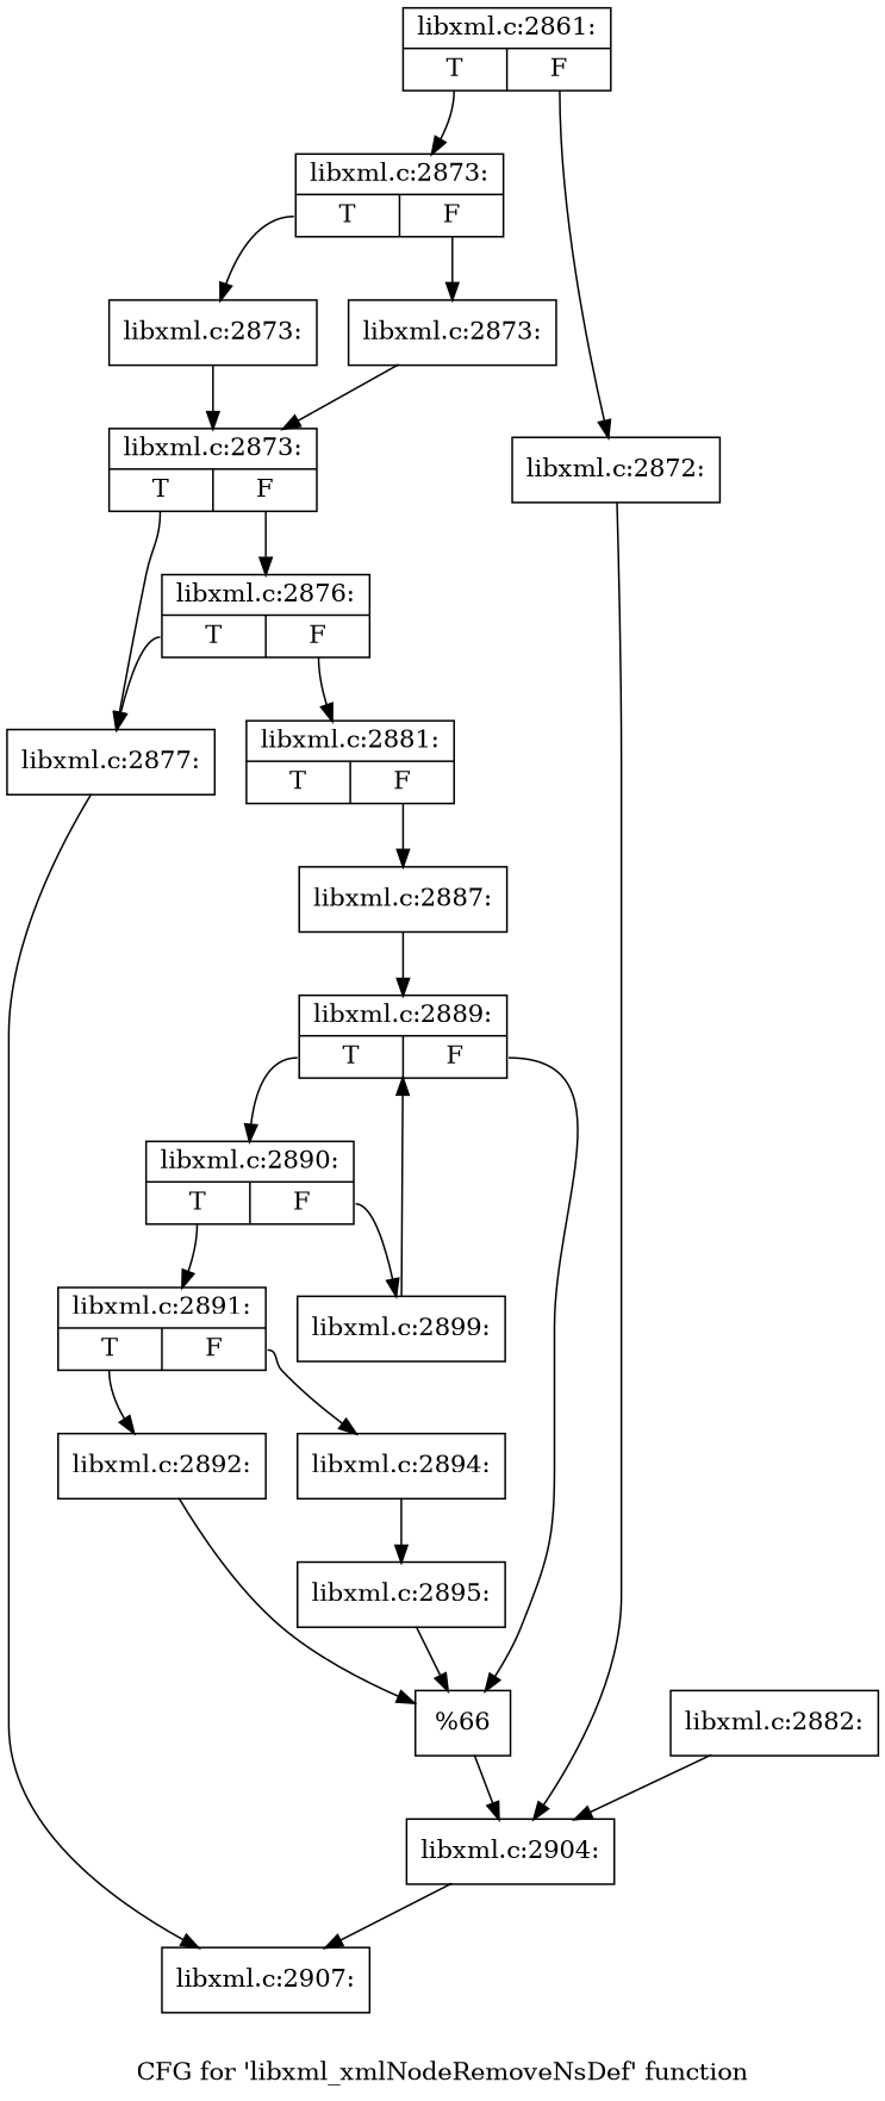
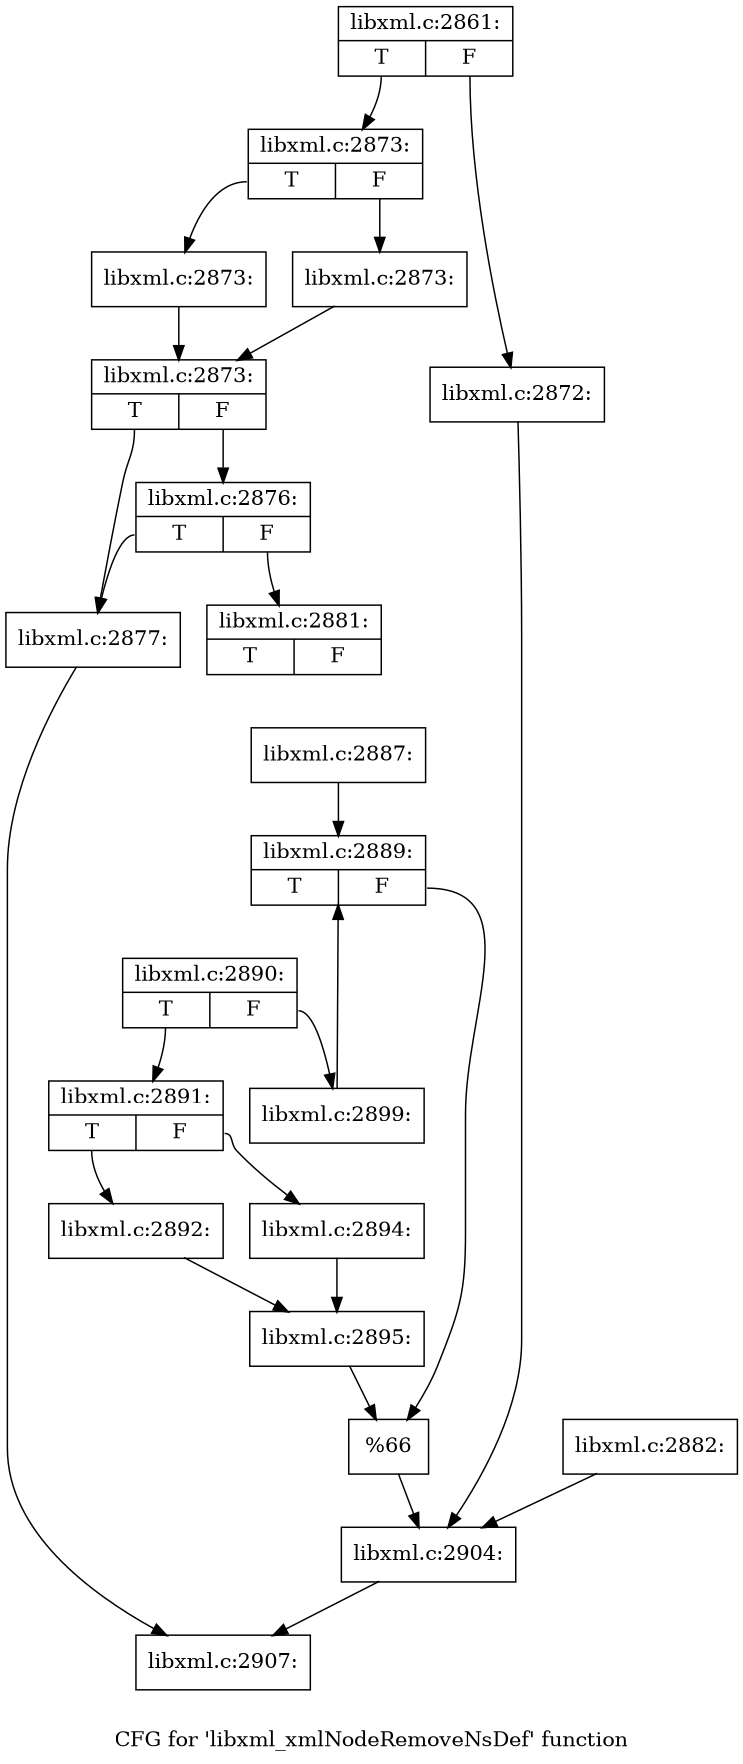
  digraph {
    label="CFG for 'libxml_xmlNodeRemoveNsDef' function"
    node [shape=record]
    n1 [label="{libxml.c:2861:|{<s0>T|<s1>F}}"]
    n2 [label="{libxml.c:2873:|{<s0>T|<s1>F}}"]
    n3 [label="{libxml.c:2872:}"]
    n4 [label="{libxml.c:2873:}"]
    n5 [label="{libxml.c:2873:}"]
    n6 [label="{libxml.c:2904:}"]
    n7 [label="{libxml.c:2873:|{<s0>T|<s1>F}}"]
    n8 [label="{libxml.c:2907:}"]
    n9 [label="{libxml.c:2877:}"]
    n10 [label="{libxml.c:2876:|{<s0>T|<s1>F}}"]
    n11 [label="{libxml.c:2881:|{<s0>T|<s1>F}}"]
    n12 [label="{libxml.c:2887:}"]
    n13 [label="{libxml.c:2882:}"]
    n14 [label="{libxml.c:2889:|{<s0>T|<s1>F}}"]
    n15 [label="{libxml.c:2890:|{<s0>T|<s1>F}}"]
    n16 [label="{%66}"]
    n17 [label="{libxml.c:2891:|{<s0>T|<s1>F}}"]
    n18 [label="{libxml.c:2899:}"]
    n19 [label="{libxml.c:2892:}"]
    n20 [label="{libxml.c:2894:}"]
    n21 [label="{libxml.c:2895:}"]
    n1 -> n2 [tailport=s0]
    n1 -> n3 [tailport=s1]
    n2 -> n4 [tailport=s0]
    n2 -> n5 [tailport=s1]
    n3 -> n6
    n4 -> n7
    n5 -> n7
    n6 -> n8
    n7 -> n9 [tailport=s0]
    n7 -> n10 [tailport=s1]
    n9 -> n8
    n10 -> n9 [tailport=s0]
    n10 -> n11 [tailport=s1]
-   n11 -> n12 [tailport=s1]
    n12 -> n14
    n13 -> n6
-   n14 -> n15 [tailport=s0]
    n14 -> n16 [tailport=s1]
    n15 -> n17 [tailport=s0]
    n15 -> n18 [tailport=s1]
    n16 -> n6
    n17 -> n19 [tailport=s0]
    n17 -> n20 [tailport=s1]
    n18 -> n14
-   n19 -> n16
+   n19 -> n21
    n20 -> n21
    n21 -> n16
  }
